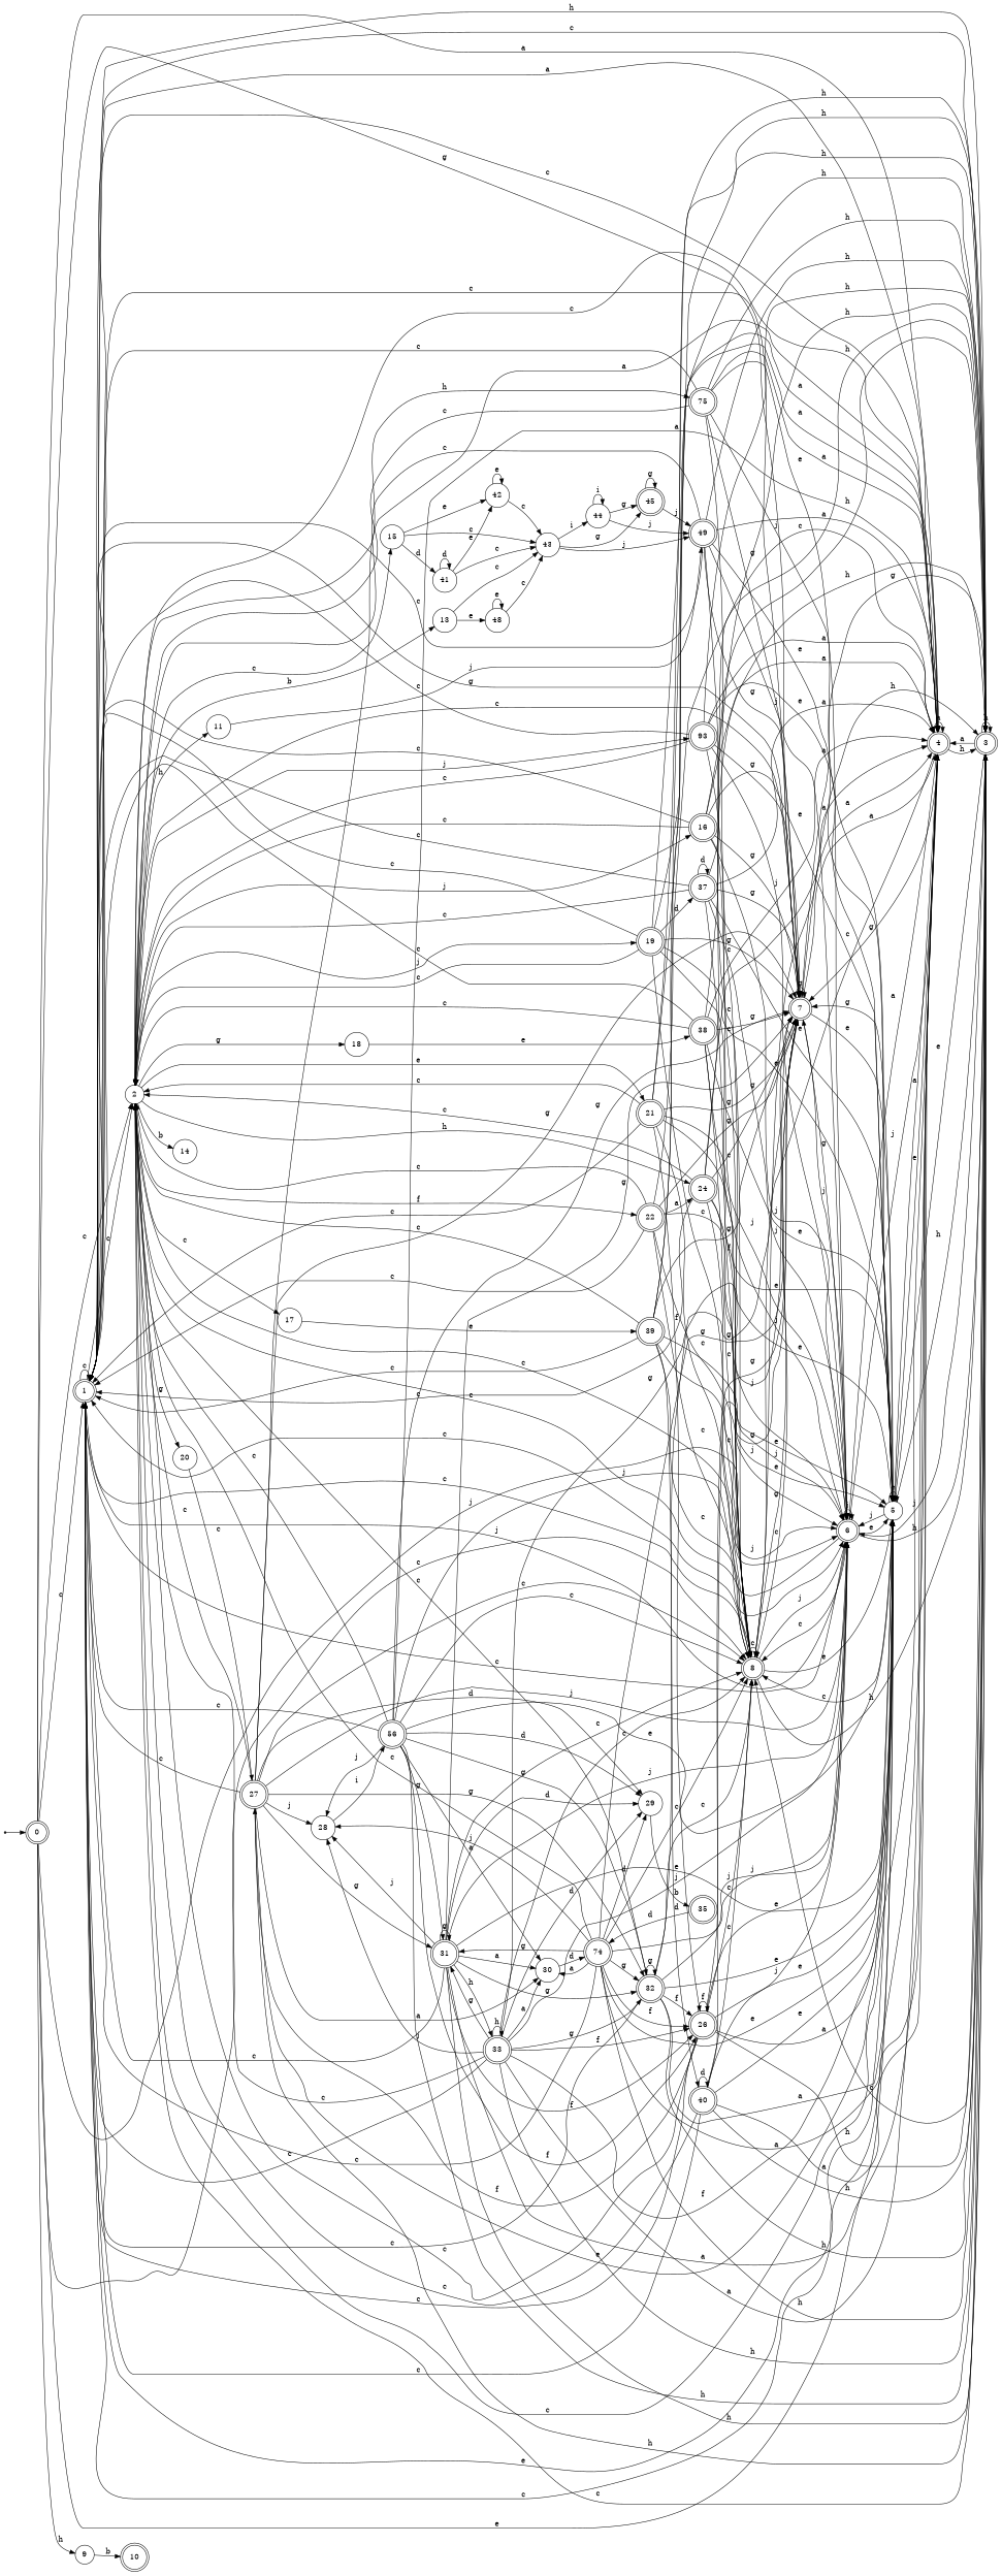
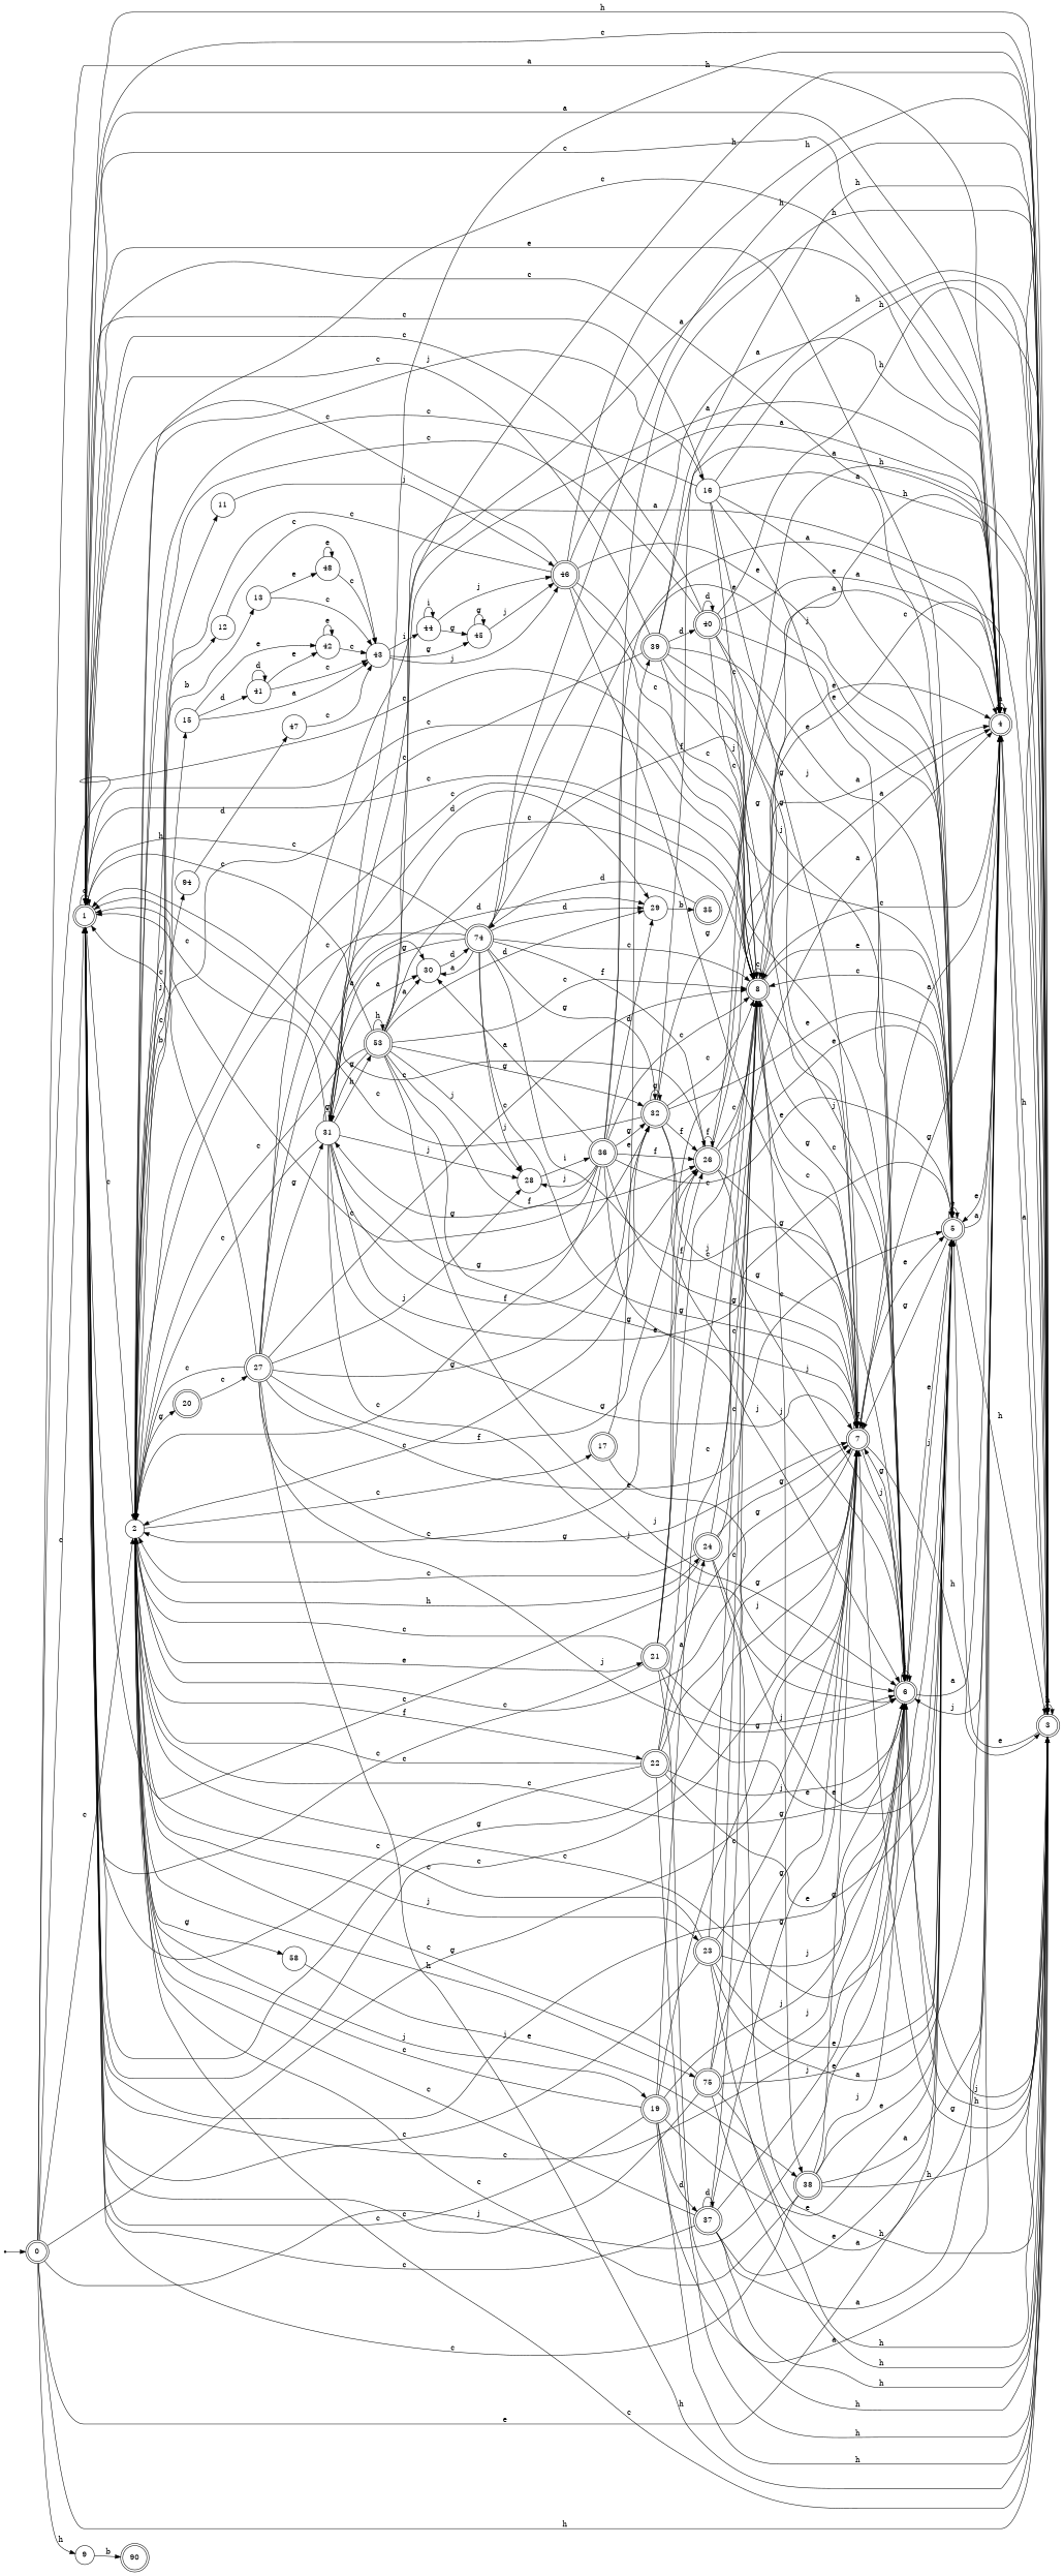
  digraph {
    rankdir=LR
    node [shape=doublecircle]
    dummy0 [shape=point]
    0
    1
    2 [shape=circle]
    3
    4
-   5 [shape=circle]
+   5
    6
    7
    8
    9 [shape=circle]
    11 [shape=circle]
+   12 [shape=circle]
    13 [shape=circle]
-   14 [shape=circle]
+   14 [shape=circle label=94]
    15 [shape=circle]
-   16
-   17 [shape=circle]
-   18 [shape=circle]
+   16 [shape=circle]
+   17
+   18 [shape=circle label=58]
    19
-   20 [shape=circle]
+   20
    21
    22
-   23 [label=93]
+   23
    24
    n26 [label=75]
-   10
-   46 [label=49]
+   10 [label=90]
+   46
    43 [shape=circle]
    48 [shape=circle]
+   47 [shape=circle]
    41 [shape=circle]
    42 [shape=circle]
    39
    38
    37
    27
    26
    44 [shape=circle]
-   45
+   45 [shape=circle]
    40
    28 [shape=circle]
    29 [shape=circle]
    30 [shape=circle]
-   31
+   31 [shape=circle]
    32
-   36 [label=56]
+   36
    35
    n49 [label=74]
-   33
+   33 [label=53]
    dummy0 -> 0
    0 -> 1 [label=c]
    0 -> 2 [label=c]
+   0 -> 3 [label=h]
    0 -> 4 [label=a]
    0 -> 5 [label=e]
    0 -> 6 [label=j]
    0 -> 7 [label=g]
    0 -> 8 [label=c]
    0 -> 9 [label=h]
    1 -> 1 [label=c]
    1 -> 2 [label=c]
    1 -> 3 [label=h]
    1 -> 4 [label=a]
    1 -> 5 [label=e]
    1 -> 6 [label=j]
    1 -> 7 [label=g]
    1 -> 8 [label=c]
    2 -> 11 [label=h]
+   2 -> 12 [label=j]
    2 -> 13 [label=b]
    2 -> 14 [label=b]
    2 -> 15 [label=c]
    2 -> 16 [label=j]
    2 -> 17 [label=c]
    2 -> 18 [label=g]
    2 -> 19 [label=j]
    2 -> 20 [label=g]
    2 -> 21 [label=e]
    2 -> 22 [label=f]
    2 -> 23 [label=j]
    2 -> 24 [label=h]
    2 -> n26 [label=h]
    3 -> 1 [label=c]
    3 -> 2 [label=c]
    3 -> 3 [label=h]
    3 -> 4 [label=a]
    3 -> 5 [label=e]
    3 -> 6 [label=j]
    3 -> 7 [label=g]
    3 -> 8 [label=c]
    4 -> 1 [label=c]
    4 -> 2 [label=c]
    4 -> 3 [label=h]
    4 -> 4 [label=a]
    4 -> 5 [label=e]
    4 -> 6 [label=j]
    4 -> 7 [label=g]
    4 -> 8 [label=c]
    5 -> 1 [label=c]
    5 -> 2 [label=c]
    5 -> 3 [label=h]
    5 -> 4 [label=a]
    5 -> 5 [label=e]
    5 -> 6 [label=j]
    5 -> 7 [label=g]
    5 -> 8 [label=c]
    6 -> 1 [label=c]
    6 -> 2 [label=c]
    6 -> 3 [label=h]
    6 -> 4 [label=a]
    6 -> 5 [label=e]
    6 -> 6 [label=j]
    6 -> 7 [label=g]
    6 -> 8 [label=c]
    7 -> 1 [label=c]
    7 -> 2 [label=c]
    7 -> 3 [label=h]
    7 -> 4 [label=a]
    7 -> 5 [label=e]
    7 -> 6 [label=j]
    7 -> 7 [label=g]
    7 -> 8 [label=c]
    8 -> 1 [label=c]
    8 -> 2 [label=c]
    8 -> 3 [label=h]
    8 -> 4 [label=a]
    8 -> 5 [label=e]
    8 -> 6 [label=j]
    8 -> 7 [label=g]
    8 -> 8 [label=c]
    9 -> 10 [label=b]
    11 -> 46 [label=j]
+   12 -> 43 [label=c]
    13 -> 43 [label=c]
    13 -> 48 [label=e]
-   15 -> 43 [label=c]
+   14 -> 47 [label=d]
+   15 -> 43 [label=a]
    15 -> 41 [label=d]
    15 -> 42 [label=e]
    16 -> 1 [label=c]
    16 -> 2 [label=c]
    16 -> 3 [label=h]
    16 -> 4 [label=a]
    16 -> 5 [label=e]
    16 -> 6 [label=j]
    16 -> 7 [label=g]
    16 -> 8 [label=c]
    17 -> 39 [label=e]
    18 -> 38 [label=e]
    19 -> 1 [label=c]
    19 -> 2 [label=c]
    19 -> 3 [label=h]
    19 -> 4 [label=a]
    19 -> 5 [label=e]
    19 -> 6 [label=j]
    19 -> 7 [label=g]
    19 -> 8 [label=c]
    19 -> 37 [label=d]
    20 -> 27 [label=c]
    21 -> 1 [label=c]
    21 -> 2 [label=c]
    21 -> 3 [label=h]
-   21 -> 4 [label=a]
+   21 -> 4 [label=e]
    21 -> 5 [label=e]
    21 -> 6 [label=j]
    21 -> 7 [label=g]
    21 -> 8 [label=c]
    21 -> 26 [label=f]
    22 -> 1 [label=c]
    22 -> 2 [label=c]
    22 -> 3 [label=h]
    22 -> 5 [label=e]
    22 -> 6 [label=j]
    22 -> 7 [label=g]
    22 -> 8 [label=c]
    22 -> 24 [label=a]
    23 -> 1 [label=c]
    23 -> 2 [label=c]
    23 -> 3 [label=h]
    23 -> 4 [label=a]
    23 -> 5 [label=e]
    23 -> 6 [label=j]
    23 -> 7 [label=g]
    23 -> 8 [label=c]
    24 -> 1 [label=c]
    24 -> 2 [label=c]
    24 -> 3 [label=h]
    24 -> 4 [label=a]
    24 -> 5 [label=e]
-   24 -> 6 [label=j]
+   17 -> 6 [label=j]
    24 -> 7 [label=g]
    24 -> 8 [label=c]
    n26 -> 1 [label=c]
    n26 -> 2 [label=c]
    n26 -> 3 [label=h]
    n26 -> 4 [label=a]
    n26 -> 5 [label=e]
    n26 -> 6 [label=j]
    n26 -> 7 [label=g]
    n26 -> 8 [label=c]
    46 -> 1 [label=c]
    46 -> 2 [label=c]
    46 -> 3 [label=h]
    46 -> 4 [label=a]
    46 -> 5 [label=e]
    46 -> 6 [label=j]
    46 -> 7 [label=g]
    46 -> 8 [label=c]
    43 -> 46 [label=j]
    43 -> 44 [label=i]
    43 -> 45 [label=g]
    48 -> 43 [label=c]
    48 -> 48 [label=e]
+   47 -> 43 [label=c]
    41 -> 43 [label=c]
    41 -> 41 [label=d]
    41 -> 42 [label=e]
    42 -> 43 [label=c]
    42 -> 42 [label=e]
    39 -> 1 [label=c]
    39 -> 2 [label=c]
    39 -> 3 [label=h]
-   39 -> 4 [label=c]
+   39 -> 4 [label=a]
    39 -> 5 [label=e]
    39 -> 6 [label=j]
    39 -> 7 [label=g]
    39 -> 8 [label=c]
    39 -> 40 [label=d]
    38 -> 1 [label=c]
    38 -> 2 [label=c]
    38 -> 3 [label=h]
    38 -> 4 [label=a]
    38 -> 5 [label=e]
    38 -> 6 [label=j]
    38 -> 7 [label=g]
-   38 -> 8 [label=c]
+   8 -> 38 [label=c]
    37 -> 1 [label=c]
    37 -> 2 [label=c]
    37 -> 3 [label=h]
    37 -> 4 [label=a]
    37 -> 5 [label=e]
    37 -> 6 [label=j]
    37 -> 7 [label=g]
-   37 -> 8 [label=f]
+   37 -> 8 [label=c]
    37 -> 37 [label=d]
    27 -> 1 [label=c]
    27 -> 2 [label=c]
    27 -> 3 [label=h]
    27 -> 4 [label=a]
    27 -> 5 [label=e]
    27 -> 6 [label=j]
    27 -> 7 [label=g]
    27 -> 8 [label=c]
-   26 -> 27 [label=f]
+   27 -> 26 [label=f]
    27 -> 28 [label=j]
    27 -> 29 [label=d]
    27 -> 30 [label=a]
    27 -> 31 [label=g]
    27 -> 32 [label=g]
    26 -> 1 [label=c]
    26 -> 2 [label=c]
    26 -> 3 [label=h]
    26 -> 4 [label=a]
    26 -> 5 [label=e]
-   26 -> 6 [label=e]
+   26 -> 6 [label=j]
    26 -> 7 [label=g]
    26 -> 8 [label=c]
    26 -> 26 [label=f]
    44 -> 46 [label=j]
    44 -> 44 [label=i]
    44 -> 45 [label=g]
    45 -> 46 [label=j]
    45 -> 45 [label=g]
    40 -> 1 [label=c]
    40 -> 2 [label=c]
    40 -> 3 [label=h]
    40 -> 4 [label=a]
    40 -> 5 [label=e]
    40 -> 6 [label=j]
    40 -> 7 [label=g]
    40 -> 8 [label=c]
    40 -> 40 [label=d]
    28 -> 36 [label=i]
    29 -> 35 [label=b]
    30 -> n49 [label=d]
    31 -> 1 [label=c]
+   31 -> 2 [label=c]
    31 -> 3 [label=h]
    31 -> 4 [label=a]
    31 -> 5 [label=e]
    31 -> 6 [label=j]
    31 -> 7 [label=g]
    31 -> 8 [label=c]
    31 -> 26 [label=f]
    31 -> 28 [label=j]
    31 -> 29 [label=d]
    31 -> 30 [label=a]
    31 -> 31 [label=g]
    31 -> 32 [label=g]
    31 -> 33 [label=h]
    32 -> 1 [label=c]
    32 -> 2 [label=c]
    32 -> 3 [label=h]
    32 -> 4 [label=a]
    32 -> 5 [label=e]
    32 -> 6 [label=j]
    32 -> 7 [label=g]
    32 -> 8 [label=c]
    32 -> 26 [label=f]
    32 -> 32 [label=g]
    36 -> 1 [label=c]
    36 -> 2 [label=c]
    36 -> 3 [label=h]
    36 -> 4 [label=a]
    36 -> 5 [label=e]
    36 -> 6 [label=j]
    36 -> 7 [label=g]
    36 -> 8 [label=c]
    36 -> 26 [label=f]
    36 -> 28 [label=j]
    36 -> 29 [label=d]
    36 -> 30 [label=a]
    36 -> 31 [label=g]
    36 -> 32 [label=g]
    35 -> n49 [label=d]
    n49 -> 1 [label=c]
    n49 -> 2 [label=c]
    n49 -> 3 [label=h]
    n49 -> 4 [label=a]
    n49 -> 5 [label=e]
    n49 -> 6 [label=j]
    n49 -> 7 [label=g]
    n49 -> 8 [label=c]
    n49 -> 26 [label=f]
    n49 -> 28 [label=j]
    n49 -> 29 [label=d]
    n49 -> 30 [label=a]
    n49 -> 31 [label=g]
    n49 -> 32 [label=g]
    33 -> 1 [label=c]
    33 -> 2 [label=c]
    33 -> 3 [label=h]
    33 -> 4 [label=a]
    33 -> 5 [label=f]
    33 -> 6 [label=j]
    33 -> 7 [label=g]
    33 -> 8 [label=c]
    33 -> 26 [label=f]
    33 -> 28 [label=j]
    33 -> 29 [label=d]
    33 -> 30 [label=a]
    33 -> 31 [label=g]
    33 -> 32 [label=g]
    33 -> 33 [label=h]
  }
